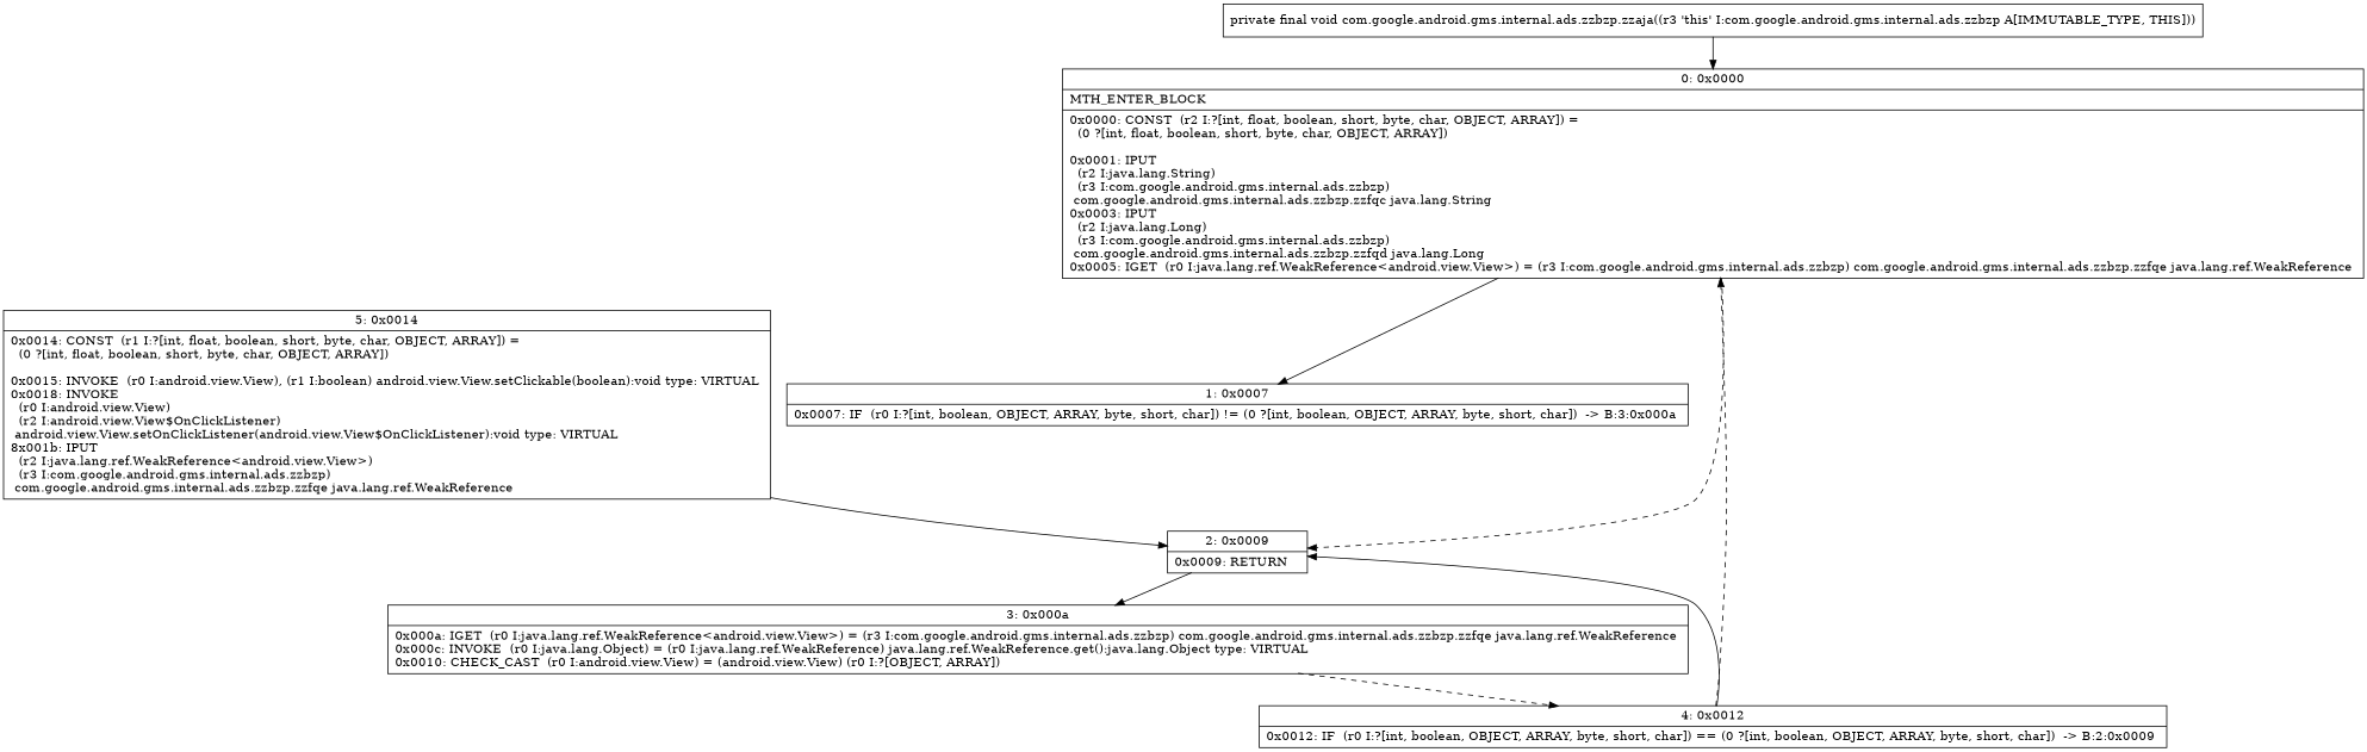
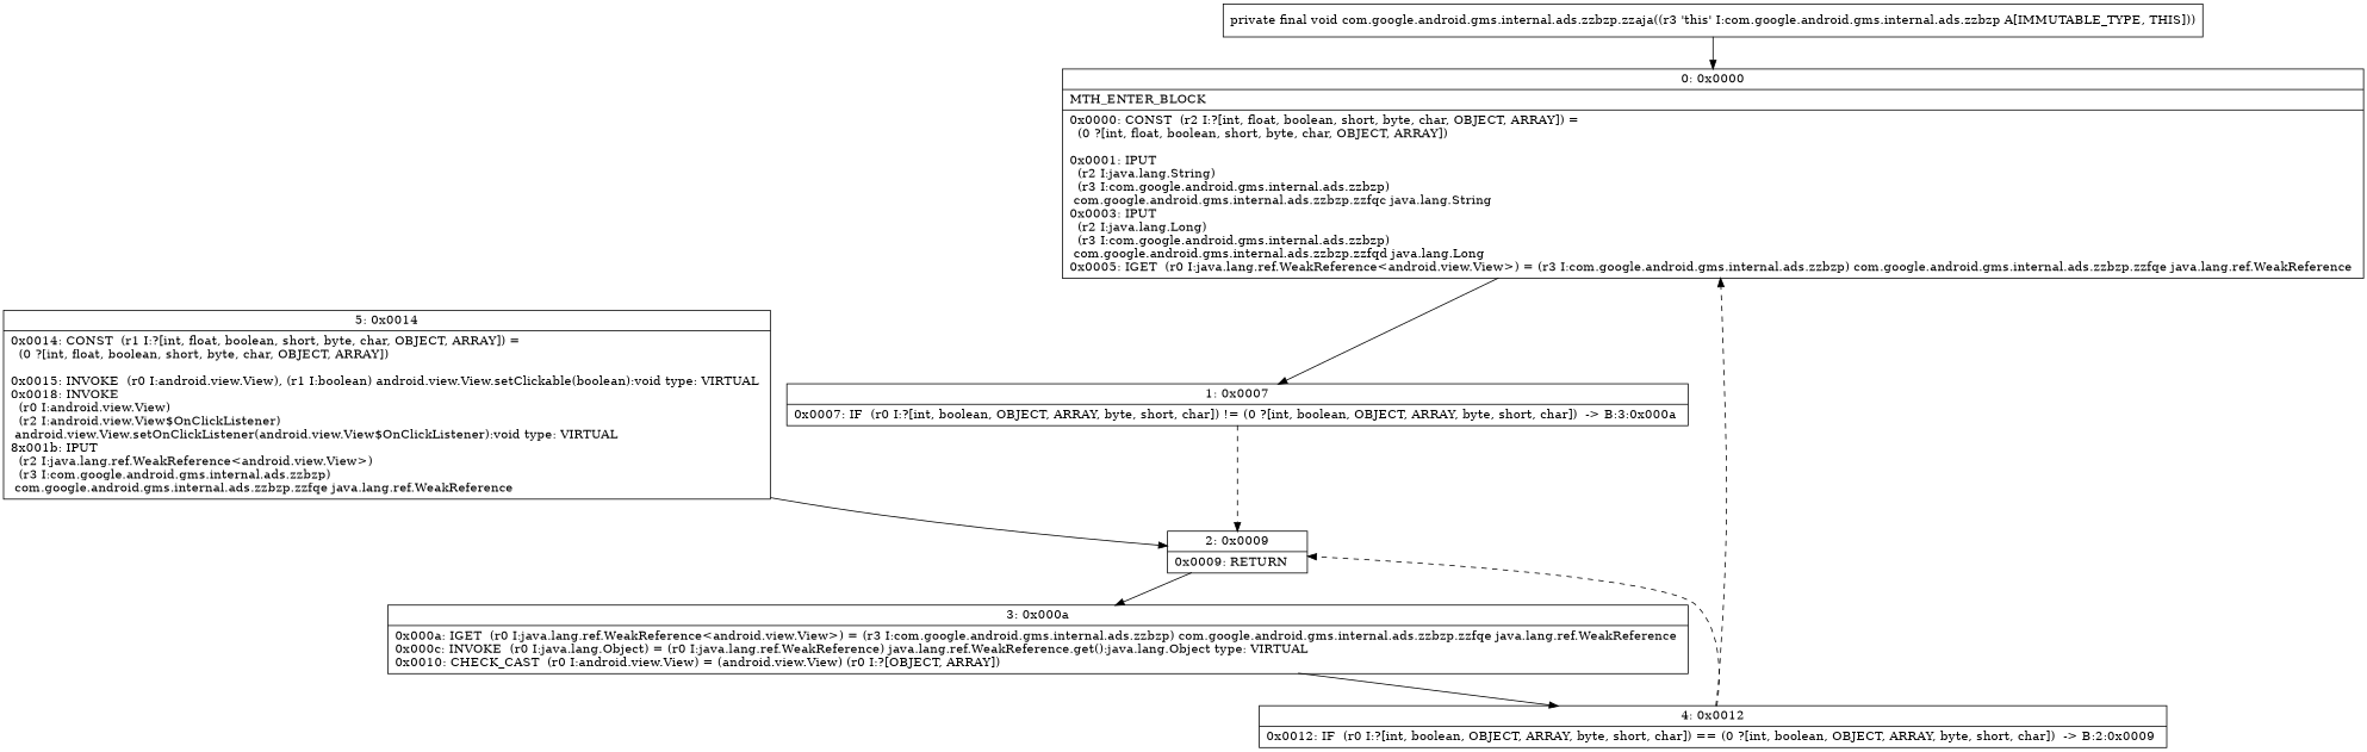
  digraph {
    node [shape=record]
    n1 [label="{0\:\ 0x0000|MTH_ENTER_BLOCK\l|0x0000: CONST  (r2 I:?[int, float, boolean, short, byte, char, OBJECT, ARRAY]) = \l  (0 ?[int, float, boolean, short, byte, char, OBJECT, ARRAY])\l \l0x0001: IPUT  \l  (r2 I:java.lang.String)\l  (r3 I:com.google.android.gms.internal.ads.zzbzp)\l com.google.android.gms.internal.ads.zzbzp.zzfqc java.lang.String \l0x0003: IPUT  \l  (r2 I:java.lang.Long)\l  (r3 I:com.google.android.gms.internal.ads.zzbzp)\l com.google.android.gms.internal.ads.zzbzp.zzfqd java.lang.Long \l0x0005: IGET  (r0 I:java.lang.ref.WeakReference\<android.view.View\>) = (r3 I:com.google.android.gms.internal.ads.zzbzp) com.google.android.gms.internal.ads.zzbzp.zzfqe java.lang.ref.WeakReference \l}"]
    n2 [label="{1\:\ 0x0007|0x0007: IF  (r0 I:?[int, boolean, OBJECT, ARRAY, byte, short, char]) != (0 ?[int, boolean, OBJECT, ARRAY, byte, short, char])  \-\> B:3:0x000a \l}"]
    n3 [label="{2\:\ 0x0009|0x0009: RETURN   \l}"]
    n4 [label="{3\:\ 0x000a|0x000a: IGET  (r0 I:java.lang.ref.WeakReference\<android.view.View\>) = (r3 I:com.google.android.gms.internal.ads.zzbzp) com.google.android.gms.internal.ads.zzbzp.zzfqe java.lang.ref.WeakReference \l0x000c: INVOKE  (r0 I:java.lang.Object) = (r0 I:java.lang.ref.WeakReference) java.lang.ref.WeakReference.get():java.lang.Object type: VIRTUAL \l0x0010: CHECK_CAST  (r0 I:android.view.View) = (android.view.View) (r0 I:?[OBJECT, ARRAY]) \l}"]
    n5 [label="{4\:\ 0x0012|0x0012: IF  (r0 I:?[int, boolean, OBJECT, ARRAY, byte, short, char]) == (0 ?[int, boolean, OBJECT, ARRAY, byte, short, char])  \-\> B:2:0x0009 \l}"]
    n6 [label="{5\:\ 0x0014|0x0014: CONST  (r1 I:?[int, float, boolean, short, byte, char, OBJECT, ARRAY]) = \l  (0 ?[int, float, boolean, short, byte, char, OBJECT, ARRAY])\l \l0x0015: INVOKE  (r0 I:android.view.View), (r1 I:boolean) android.view.View.setClickable(boolean):void type: VIRTUAL \l0x0018: INVOKE  \l  (r0 I:android.view.View)\l  (r2 I:android.view.View$OnClickListener)\l android.view.View.setOnClickListener(android.view.View$OnClickListener):void type: VIRTUAL \l8x001b: IPUT  \l  (r2 I:java.lang.ref.WeakReference\<android.view.View\>)\l  (r3 I:com.google.android.gms.internal.ads.zzbzp)\l com.google.android.gms.internal.ads.zzbzp.zzfqe java.lang.ref.WeakReference \l}"]
    n7 [label="{private final void com.google.android.gms.internal.ads.zzbzp.zzaja((r3 'this' I:com.google.android.gms.internal.ads.zzbzp A[IMMUTABLE_TYPE, THIS])) }"]
    n1 -> n2
-   n1 -> n3 [style=dashed]
+   n2 -> n3 [style=dashed]
    n3 -> n4
-   n4 -> n5 [style=dashed]
+   n4 -> n5
    n5 -> n1 [style=dashed]
-   n5 -> n3
+   n5 -> n3 [style=dashed]
    n6 -> n3
    n7 -> n1
  }
